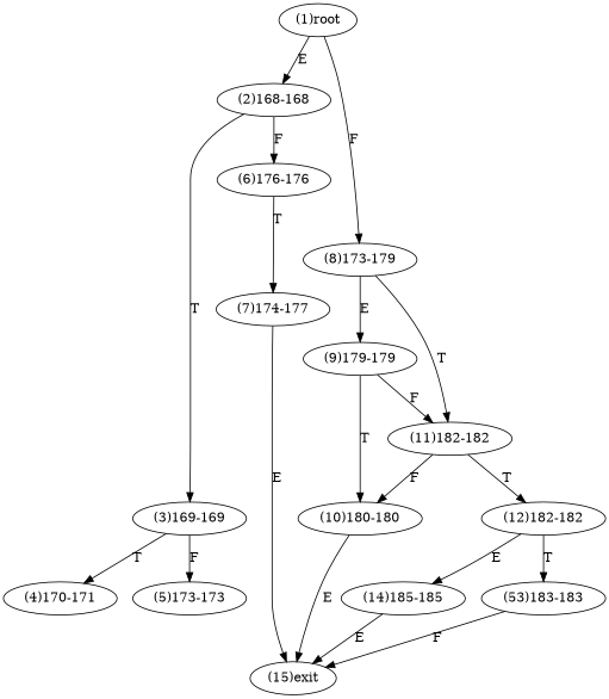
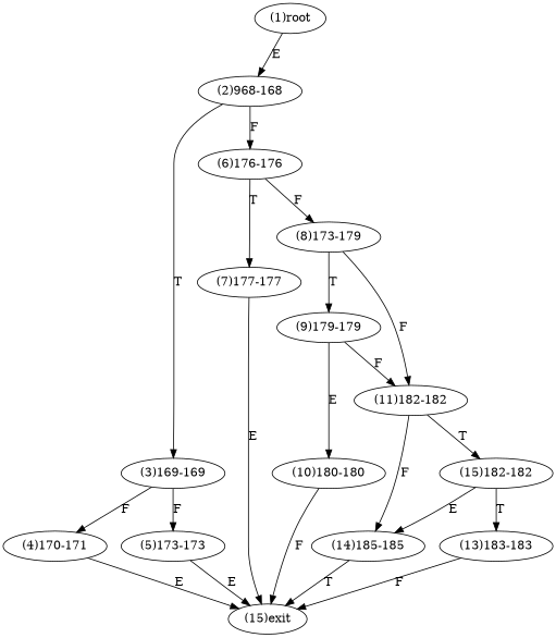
  digraph {
    n1 [label="(1)root"]
-   n2 [label="(2)168-168"]
+   n2 [label="(2)968-168"]
    n3 [label="(3)169-169"]
    n4 [label="(6)176-176"]
    n5 [label="(4)170-171"]
    n6 [label="(5)173-173"]
-   n7 [label="(7)174-177"]
+   n7 [label="(7)177-177"]
    n8 [label="(8)173-179"]
    n9 [label="(15)exit"]
    n10 [label="(9)179-179"]
    n11 [label="(11)182-182"]
    n12 [label="(10)180-180"]
-   n13 [label="(12)182-182"]
+   n13 [label="(15)182-182"]
    n14 [label="(14)185-185"]
-   n15 [label="(53)183-183"]
+   n15 [label="(13)183-183"]
    n1 -> n2 [label=E]
    n2 -> n3 [label=T]
    n2 -> n4 [label=F]
-   n3 -> n5 [label=T]
+   n3 -> n5 [label=F]
    n3 -> n6 [label=F]
    n4 -> n7 [label=T]
-   n1 -> n8 [label=F]
+   n4 -> n8 [label=F]
+   n5 -> n9 [label=E]
+   n6 -> n9 [label=E]
    n7 -> n9 [label=E]
-   n8 -> n10 [label=E]
-   n8 -> n11 [label=T]
+   n8 -> n10 [label=T]
+   n8 -> n11 [label=F]
    n10 -> n11 [label=F]
-   n10 -> n12 [label=T]
+   n10 -> n12 [label=E]
    n11 -> n13 [label=T]
-   n11 -> n12 [label=F]
-   n12 -> n9 [label=E]
+   n11 -> n14 [label=F]
+   n12 -> n9 [label=F]
    n13 -> n14 [label=E]
    n13 -> n15 [label=T]
-   n14 -> n9 [label=E]
+   n14 -> n9 [label=T]
    n15 -> n9 [label=F]
  }
